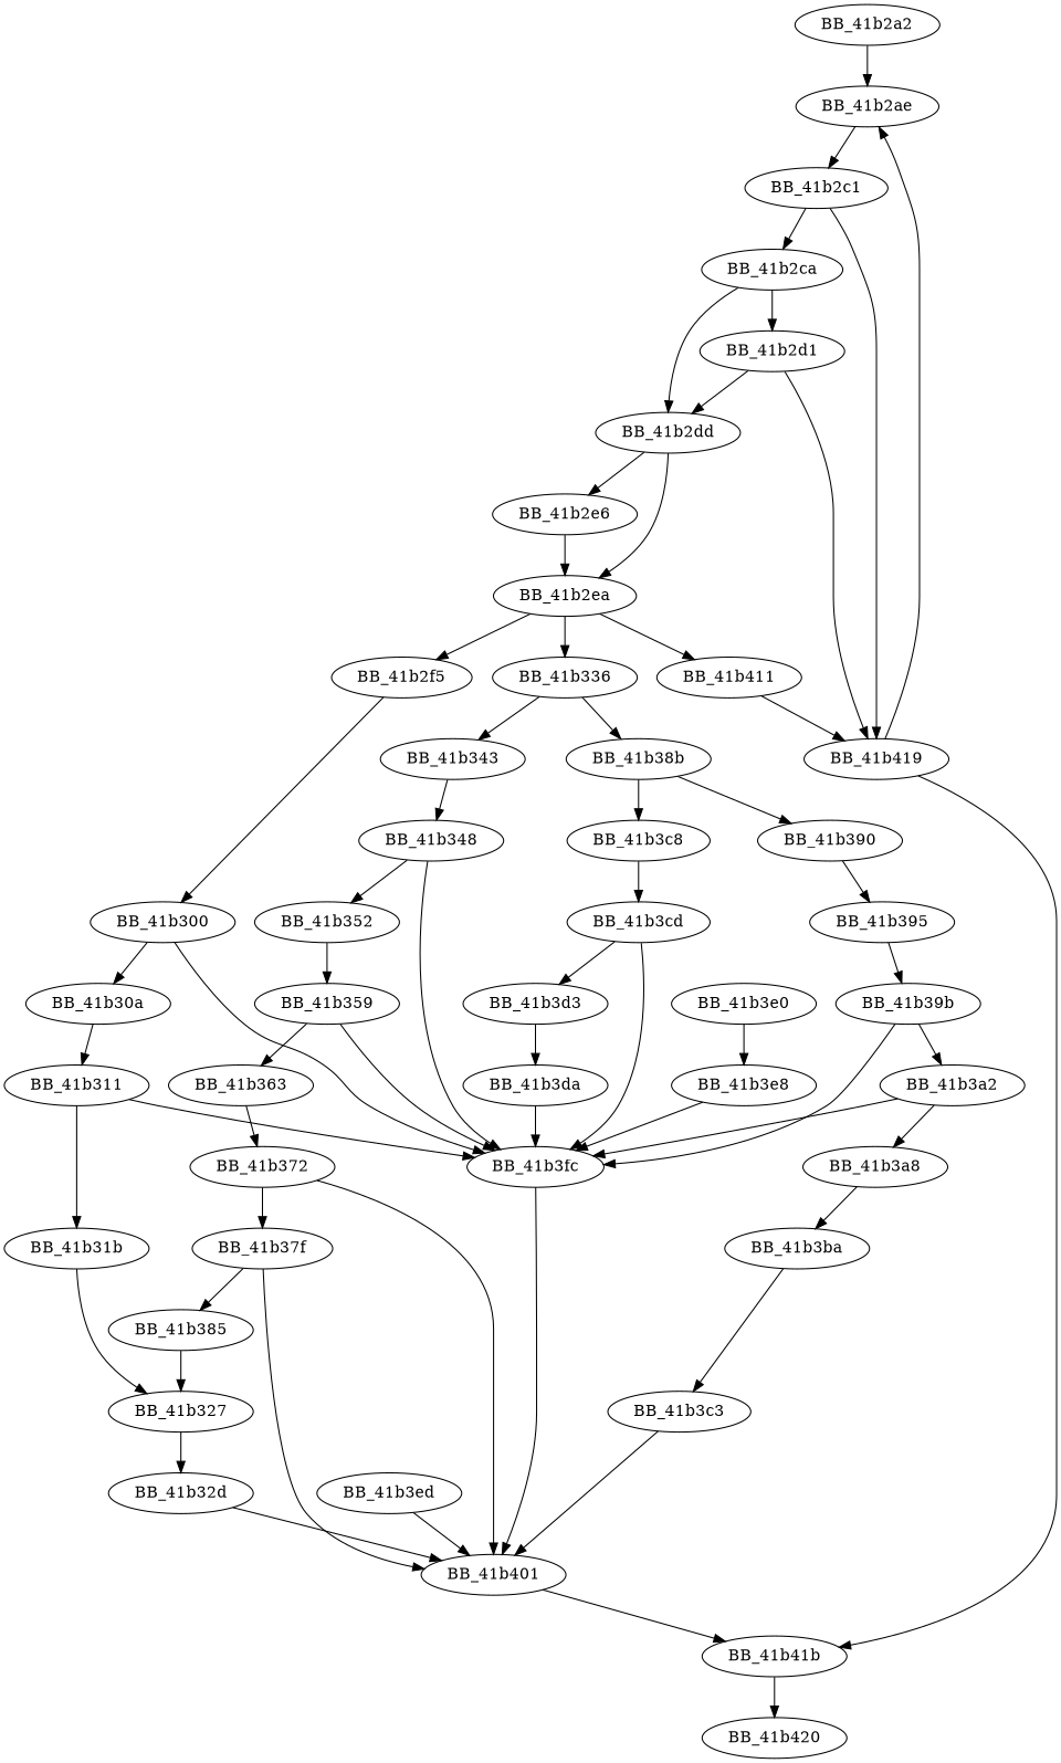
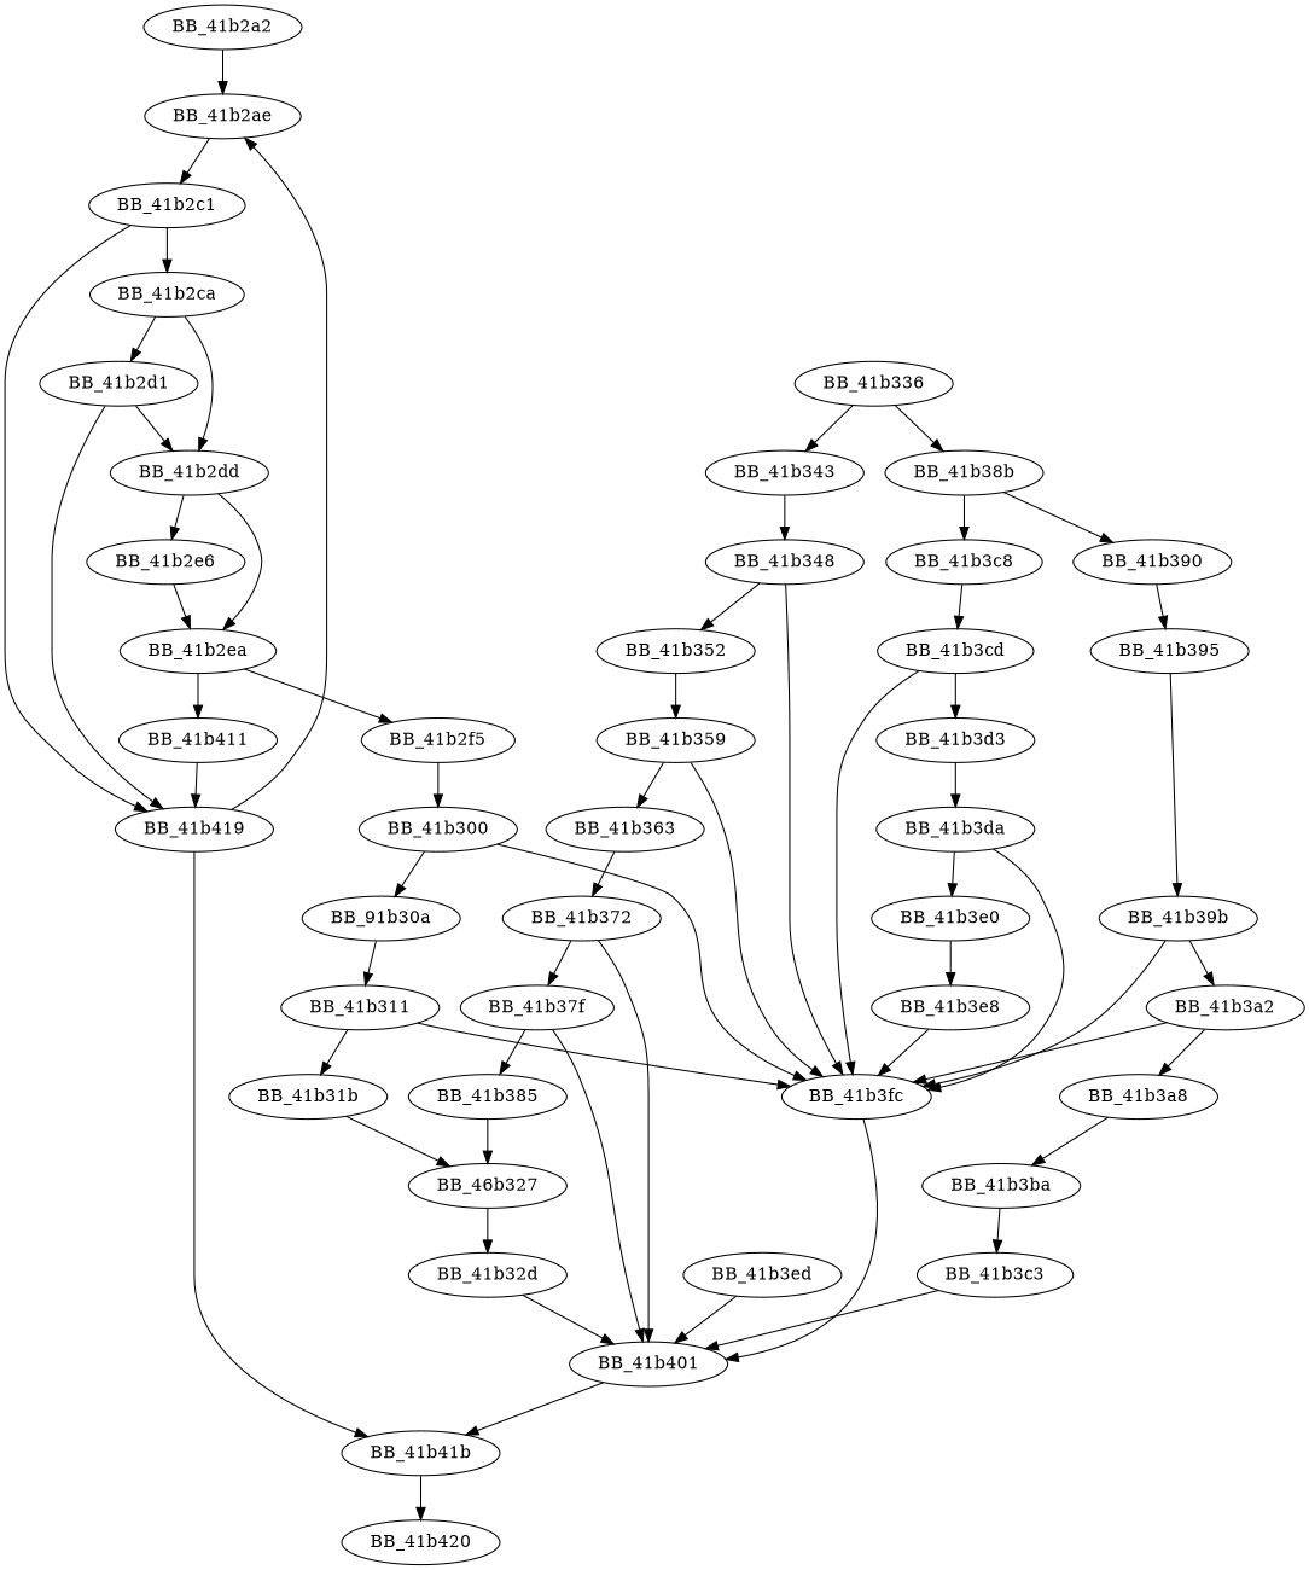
  digraph {
    BB_41b2a2
    BB_41b2ae
    BB_41b2c1
    BB_41b419
    BB_41b2ca
    BB_41b41b
    BB_41b2d1
    BB_41b2dd
    BB_41b420
    BB_41b2e6
    BB_41b2ea
    BB_41b2f5
    BB_41b336
    BB_41b411
    BB_41b300
    BB_41b343
    BB_41b38b
-   BB_41b30a
+   BB_41b30a [label=BB_91b30a]
    BB_41b3fc
    BB_41b348
    BB_41b390
    BB_41b3c8
    BB_41b311
    BB_41b401
    BB_41b31b
-   BB_41b327
+   BB_41b327 [label=BB_46b327]
    BB_41b32d
    BB_41b352
    BB_41b395
    BB_41b3cd
    BB_41b359
    BB_41b363
    BB_41b372
    BB_41b37f
    BB_41b385
    BB_41b39b
    BB_41b3d3
    BB_41b3a2
    BB_41b3a8
    BB_41b3ba
    BB_41b3c3
    BB_41b3da
    BB_41b3e0
    BB_41b3e8
    BB_41b3ed
    BB_41b2a2 -> BB_41b2ae
    BB_41b2ae -> BB_41b2c1
    BB_41b2c1 -> BB_41b419
    BB_41b2c1 -> BB_41b2ca
    BB_41b419 -> BB_41b2ae
    BB_41b419 -> BB_41b41b
    BB_41b2ca -> BB_41b2d1
    BB_41b2ca -> BB_41b2dd
    BB_41b41b -> BB_41b420
    BB_41b2d1 -> BB_41b419
    BB_41b2d1 -> BB_41b2dd
    BB_41b2dd -> BB_41b2e6
    BB_41b2dd -> BB_41b2ea
    BB_41b2e6 -> BB_41b2ea
    BB_41b2ea -> BB_41b2f5
-   BB_41b2ea -> BB_41b336
    BB_41b2ea -> BB_41b411
    BB_41b2f5 -> BB_41b300
    BB_41b336 -> BB_41b343
    BB_41b336 -> BB_41b38b
    BB_41b411 -> BB_41b419
    BB_41b300 -> BB_41b30a
    BB_41b300 -> BB_41b3fc
    BB_41b343 -> BB_41b348
    BB_41b38b -> BB_41b390
    BB_41b38b -> BB_41b3c8
    BB_41b30a -> BB_41b311
    BB_41b3fc -> BB_41b401
    BB_41b348 -> BB_41b3fc
    BB_41b348 -> BB_41b352
    BB_41b390 -> BB_41b395
    BB_41b3c8 -> BB_41b3cd
    BB_41b311 -> BB_41b3fc
    BB_41b311 -> BB_41b31b
    BB_41b401 -> BB_41b41b
    BB_41b31b -> BB_41b327
    BB_41b327 -> BB_41b32d
    BB_41b32d -> BB_41b401
    BB_41b352 -> BB_41b359
    BB_41b395 -> BB_41b39b
    BB_41b3cd -> BB_41b3fc
    BB_41b3cd -> BB_41b3d3
    BB_41b359 -> BB_41b3fc
    BB_41b359 -> BB_41b363
    BB_41b363 -> BB_41b372
    BB_41b372 -> BB_41b401
    BB_41b372 -> BB_41b37f
    BB_41b37f -> BB_41b401
    BB_41b37f -> BB_41b385
    BB_41b385 -> BB_41b327
    BB_41b39b -> BB_41b3fc
    BB_41b39b -> BB_41b3a2
    BB_41b3d3 -> BB_41b3da
    BB_41b3a2 -> BB_41b3fc
    BB_41b3a2 -> BB_41b3a8
    BB_41b3a8 -> BB_41b3ba
    BB_41b3ba -> BB_41b3c3
    BB_41b3c3 -> BB_41b401
    BB_41b3da -> BB_41b3fc
+   BB_41b3da -> BB_41b3e0
    BB_41b3e0 -> BB_41b3e8
    BB_41b3e8 -> BB_41b3fc
    BB_41b3ed -> BB_41b401
  }
